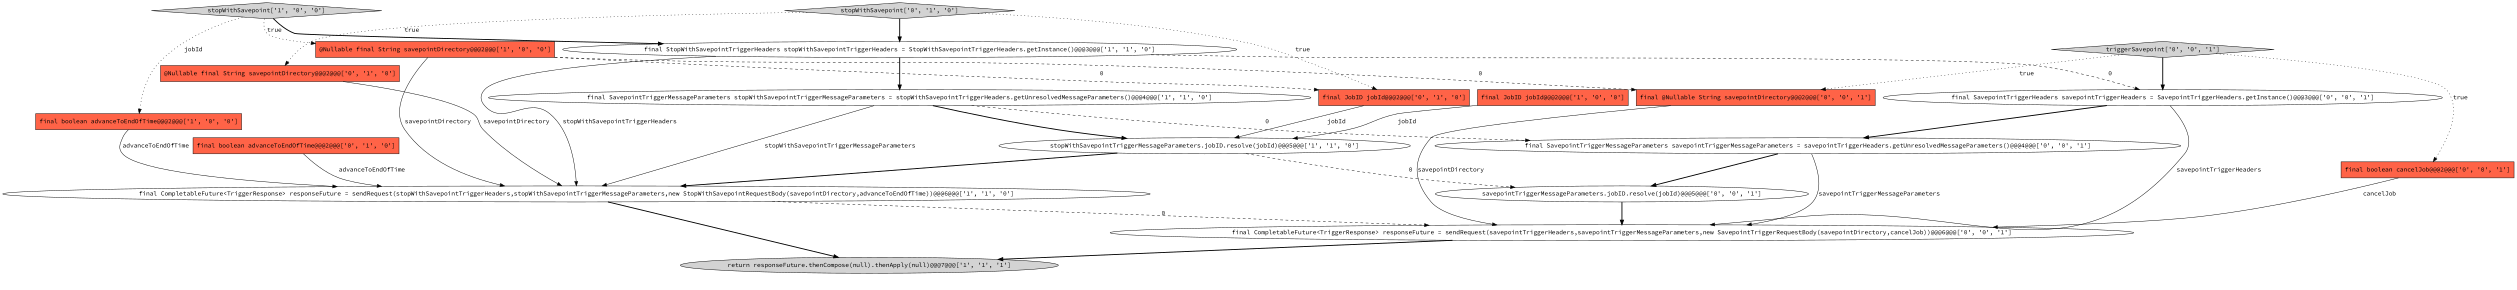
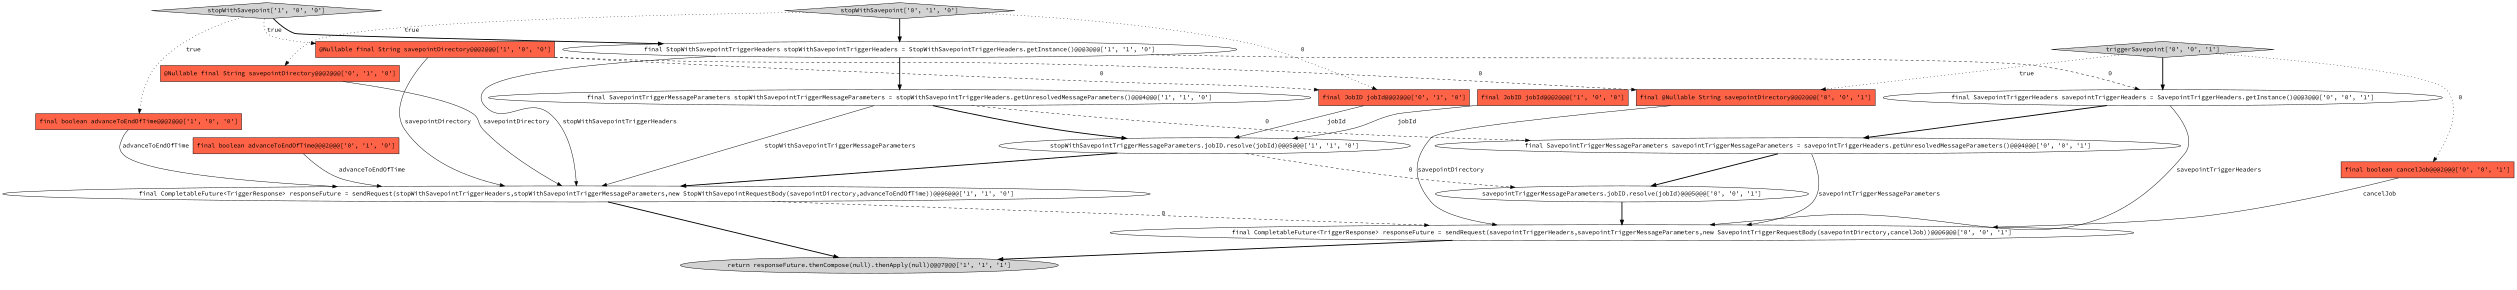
  digraph {
    fontname="Source Code Pro"
    node [fillcolor=tomato fontname="Source Code Pro" shape=ellipse style=filled]
    edge [fontname="Source Code Pro" style=solid]
    n1 [label="@Nullable final String savepointDirectory@@@2@@@['0', '1', '0']" shape=box]
    n2 [fillcolor=white label="final CompletableFuture<TriggerResponse> responseFuture = sendRequest(stopWithSavepointTriggerHeaders,stopWithSavepointTriggerMessageParameters,new StopWithSavepointRequestBody(savepointDirectory,advanceToEndOfTime))@@@6@@@['1', '1', '0']"]
    n3 [fillcolor=white label="final CompletableFuture<TriggerResponse> responseFuture = sendRequest(savepointTriggerHeaders,savepointTriggerMessageParameters,new SavepointTriggerRequestBody(savepointDirectory,cancelJob))@@@6@@@['0', '0', '1']"]
    n4 [fillcolor=lightgray label="return responseFuture.thenCompose(null).thenApply(null)@@@7@@@['1', '1', '1']"]
    n5 [label="@Nullable final String savepointDirectory@@@2@@@['1', '0', '0']" shape=box]
    n6 [label="final JobID jobId@@@2@@@['0', '1', '0']" shape=box]
    n7 [label="final @Nullable String savepointDirectory@@@2@@@['0', '0', '1']" shape=box]
    n8 [fillcolor=white label="stopWithSavepointTriggerMessageParameters.jobID.resolve(jobId)@@@5@@@['1', '1', '0']"]
    n9 [label="final boolean cancelJob@@@2@@@['0', '0', '1']" shape=box]
    n10 [fillcolor=white label="savepointTriggerMessageParameters.jobID.resolve(jobId)@@@5@@@['0', '0', '1']"]
    n11 [fillcolor=lightgray label="stopWithSavepoint['0', '1', '0']" shape=diamond]
    n12 [fillcolor=white label="final StopWithSavepointTriggerHeaders stopWithSavepointTriggerHeaders = StopWithSavepointTriggerHeaders.getInstance()@@@3@@@['1', '1', '0']"]
    n13 [fillcolor=white label="final SavepointTriggerHeaders savepointTriggerHeaders = SavepointTriggerHeaders.getInstance()@@@3@@@['0', '0', '1']"]
    n14 [fillcolor=white label="final SavepointTriggerMessageParameters stopWithSavepointTriggerMessageParameters = stopWithSavepointTriggerHeaders.getUnresolvedMessageParameters()@@@4@@@['1', '1', '0']"]
    n15 [label="final boolean advanceToEndOfTime@@@2@@@['0', '1', '0']" shape=box]
    n16 [fillcolor=white label="final SavepointTriggerMessageParameters savepointTriggerMessageParameters = savepointTriggerHeaders.getUnresolvedMessageParameters()@@@4@@@['0', '0', '1']"]
    n17 [fillcolor=lightgray label="triggerSavepoint['0', '0', '1']" shape=diamond]
    n18 [label="final JobID jobId@@@2@@@['1', '0', '0']" shape=box]
    n19 [label="final boolean advanceToEndOfTime@@@2@@@['1', '0', '0']" shape=box]
    n20 [fillcolor=lightgray label="stopWithSavepoint['1', '0', '0']" shape=diamond]
    n1 -> n2 [label=savepointDirectory]
    n2 -> n3 [label=0 style=dashed]
    n2 -> n4 [style=bold]
    n3 -> n4 [style=bold]
    n5 -> n2 [label=savepointDirectory]
    n5 -> n6 [label=0 style=dashed]
    n5 -> n7 [label=0 style=dashed]
    n6 -> n8 [label=jobId]
    n7 -> n3 [label=savepointDirectory]
    n8 -> n2 [style=bold]
    n8 -> n10 [label=0 style=dashed]
    n9 -> n3 [label=cancelJob]
    n10 -> n3 [style=bold]
    n11 -> n1 [label=true style=dotted]
-   n11 -> n6 [label=true style=dotted]
+   n11 -> n6 [label=0 style=dotted]
    n11 -> n12 [style=bold]
    n12 -> n2 [label=stopWithSavepointTriggerHeaders]
    n12 -> n13 [label=0 style=dashed]
    n12 -> n14 [style=bold]
    n13 -> n3 [label=savepointTriggerHeaders]
    n13 -> n16 [style=bold]
    n14 -> n2 [label=stopWithSavepointTriggerMessageParameters]
    n14 -> n8 [style=bold]
    n14 -> n16 [label=0 style=dashed]
    n15 -> n2 [label=advanceToEndOfTime]
    n16 -> n3 [label=savepointTriggerMessageParameters]
    n16 -> n10 [style=bold]
    n17 -> n7 [label=true style=dotted]
-   n17 -> n9 [label=true style=dotted]
+   n17 -> n9 [label=0 style=dotted]
    n17 -> n13 [style=bold]
    n18 -> n8 [label=jobId]
    n19 -> n2 [label=advanceToEndOfTime]
    n20 -> n5 [label=true style=dotted]
    n20 -> n12 [style=bold]
-   n20 -> n19 [label=jobId style=dotted]
+   n20 -> n19 [label=true style=dotted]
  }
